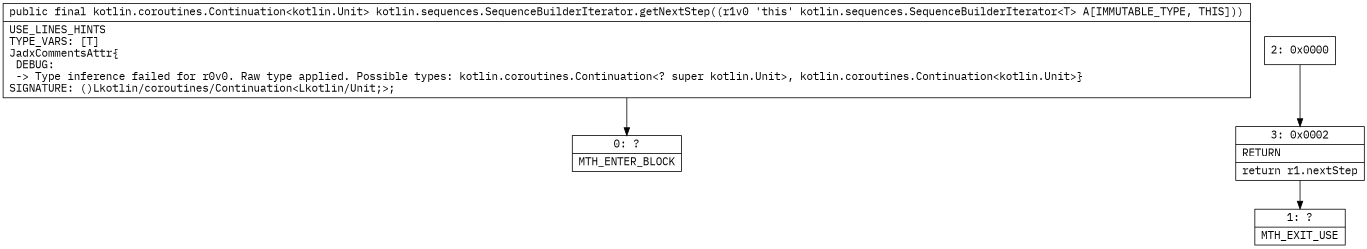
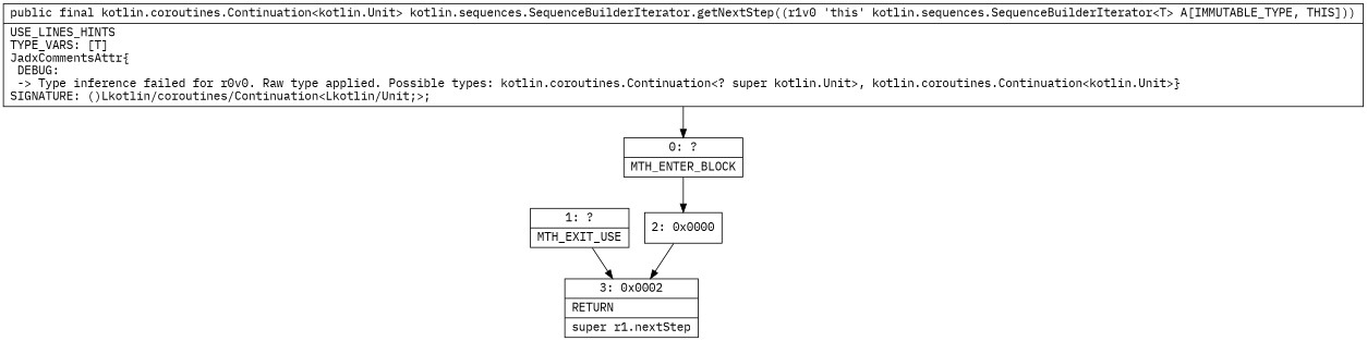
  digraph {
    fontname="IBM Plex Mono"
    node [fontname="IBM Plex Mono" shape=record]
    edge [fontname="IBM Plex Mono"]
    n1 [label="{0\:\ ?|MTH_ENTER_BLOCK\l}"]
    n2 [label="{2\:\ 0x0000}"]
-   n3 [label="{3\:\ 0x0002|RETURN\l|return r1.nextStep\l}"]
+   n3 [label="{3\:\ 0x0002|RETURN\l|super r1.nextStep\l}"]
    n4 [label="{1\:\ ?|MTH_EXIT_USE\l}"]
    n5 [label="{public final kotlin.coroutines.Continuation\<kotlin.Unit\> kotlin.sequences.SequenceBuilderIterator.getNextStep((r1v0 'this' kotlin.sequences.SequenceBuilderIterator\<T\> A[IMMUTABLE_TYPE, THIS]))  | USE_LINES_HINTS\lTYPE_VARS: [T]\lJadxCommentsAttr\{\l DEBUG: \l \-\> Type inference failed for r0v0. Raw type applied. Possible types: kotlin.coroutines.Continuation\<? super kotlin.Unit\>, kotlin.coroutines.Continuation\<kotlin.Unit\>\}\lSIGNATURE: ()Lkotlin\/coroutines\/Continuation\<Lkotlin\/Unit;\>;\l}"]
+   n1 -> n2
    n2 -> n3
-   n3 -> n4
+   n4 -> n3
    n5 -> n1
  }
